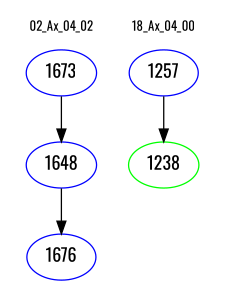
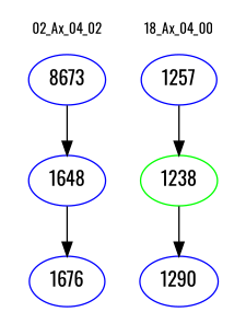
  digraph {
    fontname=Oswald
    node [color=blue fontname=Oswald]
    edge [color=black fontname=Oswald]
-   n1 [label=1673]
+   n1 [label=8673]
    n2 [label=1648]
    n3 [label=1676]
    n4 [label=1257]
    n5 [color=green label=1238]
+   n6 [label=1290]
    subgraph cluster_1 {
      color=white
      fontsize=10
      label="02_Ax_04_02"
      n1
      n2
      n3
    }
    subgraph cluster_2 {
      color=white
      fontsize=10
      label="18_Ax_04_00"
      n4
      n5
+     n6
    }
    n1 -> n2
    n2 -> n3
    n4 -> n5
+   n5 -> n6
  }
